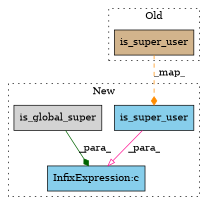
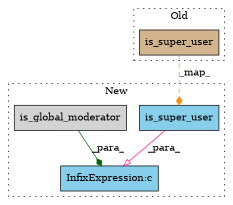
  digraph {
    node [a=32 l="14,1" shape=box style=filled fillcolor=skyblue]
    edge [style=solid arrowhead=diamond]
    n1 [label=is_super_user s="21778,21804"]
    n2 [a=27 l=4 label="InfixExpression:c" s=21805]
-   n3 [l="20,1" label=is_global_super s="21809,21841" fillcolor=lightgrey]
+   n3 [l="20,1" label=is_global_moderator s="21809,21841" fillcolor=lightgrey]
    n4 [label=is_super_user s="21777,21803" fillcolor=tan]
    subgraph cluster_1 {
      label=New
      style=dotted
      n1
      n2
      n3
    }
    subgraph cluster_2 {
      label=Old
      style=dotted
      n4
    }
    n1 -> n2 [label=_para_ color=deeppink arrowhead=onormal]
    n3 -> n2 [label=_para_ color=darkgreen]
    n4 -> n1 [label=_map_ color=darkorange style=dashed]
  }
